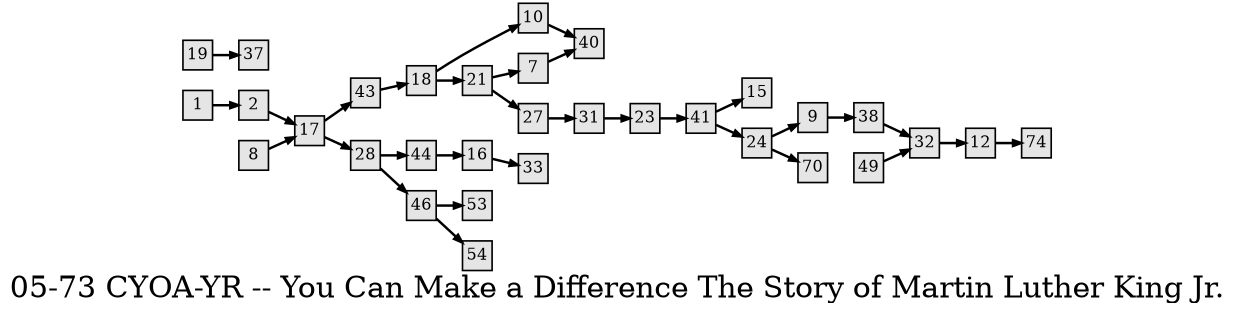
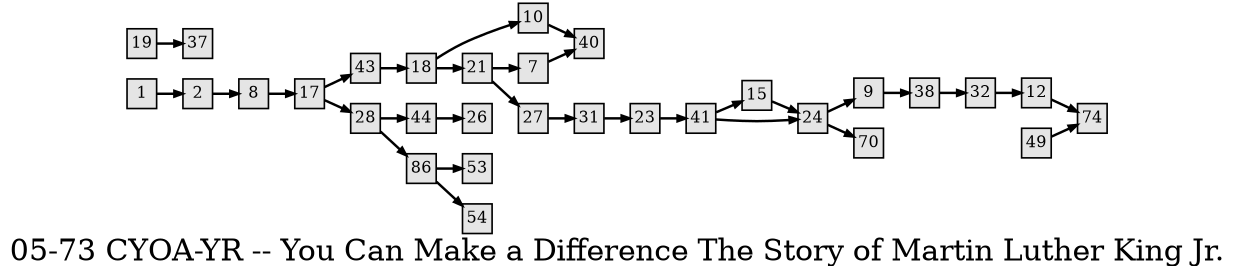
  digraph {
    fontsize=36
    label="05-73 CYOA-YR -- You Can Make a Difference The Story of Martin Luther King Jr."
    nodesep=0.35
    ordering=out
    rankdir=LR
    ranksep=0.45
    node [fillcolor=grey90 fixedsize=true fontsize=20 labelfloat=true margin="0,0" penwidth=2 regular=true shape=rect style=filled]
    edge [fontsize=12 labelfloat=true penwidth=3]
    1
    2
    8
    n4 [label=17]
    43
    28
    7
    40
    19
    37
    18
    44
-   46
+   46 [label=86]
    9
    38
    32
    49
    10
    n19 [label=74]
    12
    15
    24
    n23 [label=70]
    21
-   26 [label=16]
+   26
    53
    54
    27
    31
    23
    41
-   33
    1 -> 2
-   2 -> n4
+   2 -> 8
    8 -> n4
    n4 -> 43
    n4 -> 28
    43 -> 18
    28 -> 44
    28 -> 46
    7 -> 40
    19 -> 37
    18 -> 10
    18 -> 21
    44 -> 26
    46 -> 53
    46 -> 54
    9 -> 38
    38 -> 32
    32 -> 12
-   49 -> 32
+   49 -> n19
    10 -> 40
    12 -> n19
+   15 -> 24
    24 -> 9
    24 -> n23
    21 -> 7
    21 -> 27
-   26 -> 33
    27 -> 31
    31 -> 23
    23 -> 41
    41 -> 15
    41 -> 24
  }
